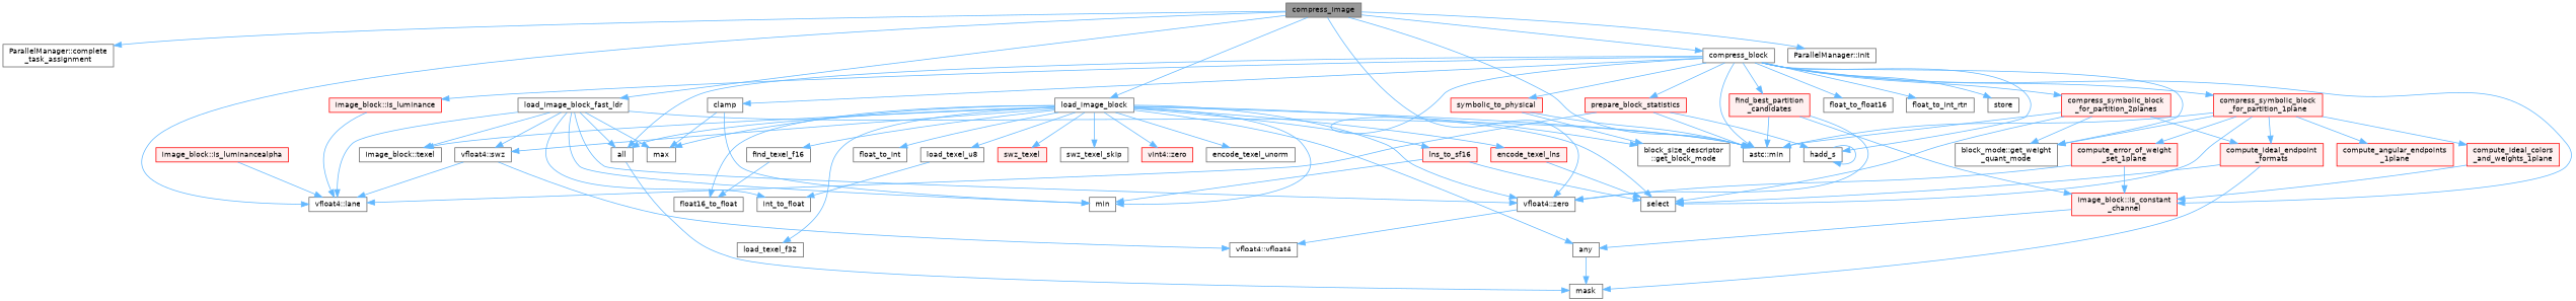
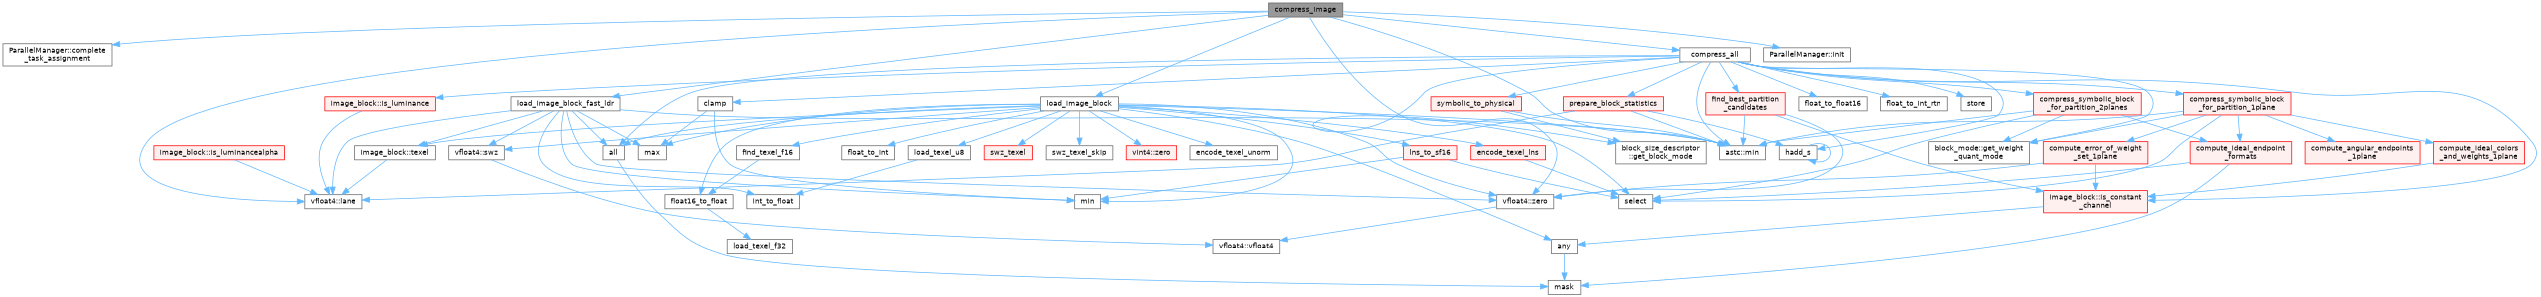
  digraph {
    rankdir=TB
    node [color=grey40 fillcolor=white fontname=Helvetica fontsize=10 shape=box style=filled]
    edge [color=steelblue1 fontname=Helvetica fontsize=10 labelfontname=Helvetica labelfontsize=10 style=solid]
    n1 [color=gray40 fillcolor=grey60 fontcolor=black height=0.2 label=compress_image width=0.4]
    n2 [height=0.2 label="ParallelManager::complete\l_task_assignment" width=0.4]
-   n3 [height=0.2 label=compress_block width=0.4]
+   n3 [height=0.2 label=compress_all width=0.4]
    n4 [height=0.2 label="vfloat4::zero" width=0.4]
    n5 [height=0.2 label="astc::min" width=0.4]
    n6 [height=0.2 label="vfloat4::lane" width=0.4]
    n7 [height=0.2 label="ParallelManager::init" width=0.4]
    n8 [height=0.2 label=load_image_block width=0.4]
    n9 [height=0.2 label=load_image_block_fast_ldr width=0.4]
    n10 [height=0.2 label=all width=0.4]
    n11 [height=0.2 label=clamp width=0.4]
    n12 [color=red fillcolor="#FFF0F0" height=0.2 label="compress_symbolic_block\l_for_partition_1plane" width=0.4]
    n13 [height=0.2 label=hadd_s width=0.4]
    n14 [color=red fillcolor="#FFF0F0" height=0.2 label="image_block::is_constant\l_channel" width=0.4]
    n15 [height=0.2 label="block_mode::get_weight\l_quant_mode" width=0.4]
    n16 [color=red fillcolor="#FFF0F0" height=0.2 label="compress_symbolic_block\l_for_partition_2planes" width=0.4]
    n17 [color=red fillcolor="#FFF0F0" height=0.2 label="find_best_partition\l_candidates" width=0.4]
    n18 [height=0.2 label=float_to_float16 width=0.4]
    n19 [height=0.2 label=float_to_int_rtn width=0.4]
    n20 [height=0.2 label="block_size_descriptor\l::get_block_mode" width=0.4]
    n21 [color=red fillcolor="#FFF0F0" height=0.2 label="image_block::is_luminance" width=0.4]
    n22 [color=red fillcolor="#FFF0F0" height=0.2 label=prepare_block_statistics width=0.4]
    n23 [height=0.2 label=store width=0.4]
    n24 [color=red fillcolor="#FFF0F0" height=0.2 label=symbolic_to_physical width=0.4]
    n25 [height=0.2 label="vfloat4::vfloat4" width=0.4]
    n26 [height=0.2 label=max width=0.4]
    n27 [height=0.2 label=min width=0.4]
    n28 [height=0.2 label=select width=0.4]
    n29 [height=0.2 label=any width=0.4]
    n30 [color=red fillcolor="#FFF0F0" height=0.2 label=encode_texel_lns width=0.4]
    n31 [height=0.2 label=encode_texel_unorm width=0.4]
    n32 [height=0.2 label=float16_to_float width=0.4]
    n33 [height=0.2 label=float_to_int width=0.4]
    n34 [color=red fillcolor="#FFF0F0" height=0.2 label=lns_to_sf16 width=0.4]
    n35 [height=0.2 label=find_texel_f16 width=0.4]
    n36 [height=0.2 label=load_texel_f32 width=0.4]
    n37 [height=0.2 label=load_texel_u8 width=0.4]
    n38 [height=0.2 label="vfloat4::swz" width=0.4]
    n39 [color=red fillcolor="#FFF0F0" height=0.2 label=swz_texel width=0.4]
    n40 [height=0.2 label=swz_texel_skip width=0.4]
    n41 [height=0.2 label="image_block::texel" width=0.4]
    n42 [color=red fillcolor="#FFF0F0" height=0.2 label="vint4::zero" width=0.4]
    n43 [height=0.2 label=int_to_float width=0.4]
    n44 [height=0.2 label=mask width=0.4]
    n45 [color=red fillcolor="#FFF0F0" height=0.2 label="compute_angular_endpoints\l_1plane" width=0.4]
    n46 [color=red fillcolor="#FFF0F0" height=0.2 label="compute_error_of_weight\l_set_1plane" width=0.4]
    n47 [color=red fillcolor="#FFF0F0" height=0.2 label="compute_ideal_colors\l_and_weights_1plane" width=0.4]
    n48 [color=red fillcolor="#FFF0F0" height=0.2 label="compute_ideal_endpoint\l_formats" width=0.4]
    n49 [color=red fillcolor="#FFF0F0" height=0.2 label="image_block::is_luminancealpha" width=0.4]
    n1 -> n2
    n1 -> n3
    n1 -> n4
    n1 -> n5
    n1 -> n6
    n1 -> n7
    n1 -> n8
    n1 -> n9
    n3 -> n5
    n3 -> n10
    n3 -> n11
    n3 -> n12
    n3 -> n13
    n3 -> n14
    n3 -> n15
    n3 -> n16
    n3 -> n17
    n3 -> n18
    n3 -> n19
    n3 -> n20
    n3 -> n21
    n3 -> n22
    n3 -> n23
    n3 -> n24
    n4 -> n25
    n8 -> n4
    n8 -> n5
    n8 -> n10
    n8 -> n26
    n8 -> n27
    n8 -> n28
    n8 -> n29
    n8 -> n30
    n8 -> n31
    n8 -> n32
    n8 -> n33
    n8 -> n34
    n8 -> n35
-   n8 -> n36
+   n32 -> n36
    n8 -> n37
    n8 -> n38
    n8 -> n39
    n8 -> n40
    n8 -> n41
    n8 -> n42
    n9 -> n4
    n9 -> n5
    n9 -> n6
    n9 -> n10
    n9 -> n26
    n9 -> n27
    n9 -> n38
    n9 -> n41
    n9 -> n43
    n10 -> n44
    n11 -> n26
    n11 -> n27
    n12 -> n5
    n12 -> n15
    n12 -> n28
    n12 -> n45
    n12 -> n46
    n12 -> n47
    n12 -> n48
    n13 -> n13
    n14 -> n29
    n16 -> n5
    n16 -> n15
    n16 -> n28
    n16 -> n48
    n17 -> n4
    n17 -> n5
    n17 -> n14
    n21 -> n6
    n22 -> n5
    n22 -> n6
    n22 -> n13
    n24 -> n5
    n24 -> n20
    n29 -> n44
    n30 -> n28
    n34 -> n27
    n34 -> n28
    n35 -> n32
    n37 -> n43
-   n38 -> n6
+   n41 -> n6
    n38 -> n25
    n46 -> n4
    n46 -> n14
    n47 -> n14
    n48 -> n28
    n48 -> n44
    n49 -> n6
  }
